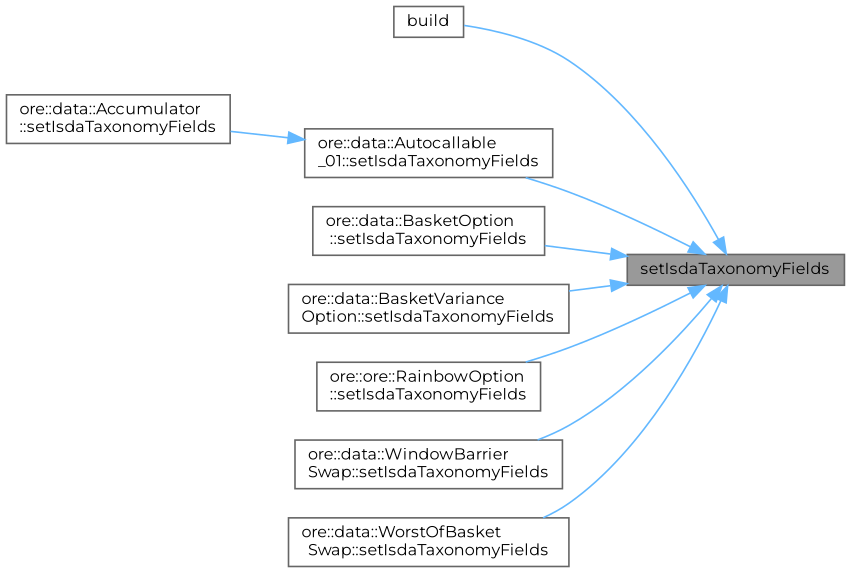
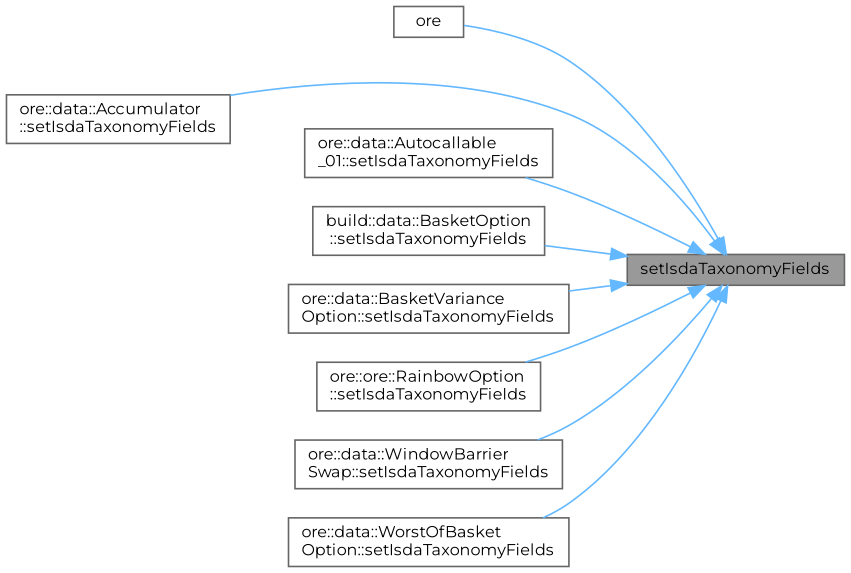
  digraph {
    fontname=Montserrat
    rankdir=RL
    node [color=grey40 fillcolor=white fontname=Montserrat fontsize=10 shape=box style=filled]
    edge [color=steelblue1 dir=back fontname=Montserrat fontsize=10 labelfontname=Helvetica labelfontsize=10 style=solid]
    n1 [color=gray40 fillcolor=grey60 fontcolor=black height=0.2 label=setIsdaTaxonomyFields width=0.4]
-   n2 [height=0.2 label=build width=0.4]
+   n2 [height=0.2 label=ore width=0.4]
    n3 [height=0.2 label="ore::data::Accumulator\l::setIsdaTaxonomyFields" width=0.4]
    n4 [height=0.2 label="ore::data::Autocallable\l_01::setIsdaTaxonomyFields" width=0.4]
-   n5 [height=0.2 label="ore::data::BasketOption\l::setIsdaTaxonomyFields" width=0.4]
+   n5 [height=0.2 label="build::data::BasketOption\l::setIsdaTaxonomyFields" width=0.4]
    n6 [height=0.2 label="ore::data::BasketVariance\lOption::setIsdaTaxonomyFields" width=0.4]
    n7 [height=0.2 label="ore::ore::RainbowOption\l::setIsdaTaxonomyFields" width=0.4]
    n8 [height=0.2 label="ore::data::WindowBarrier\lSwap::setIsdaTaxonomyFields" width=0.4]
-   n9 [height=0.2 label="ore::data::WorstOfBasket\lSwap::setIsdaTaxonomyFields" width=0.4]
+   n9 [height=0.2 label="ore::data::WorstOfBasket\lOption::setIsdaTaxonomyFields" width=0.4]
    n1 -> n2
-   n4 -> n3
+   n1 -> n3
    n1 -> n4
    n1 -> n5
    n1 -> n6
    n1 -> n7
    n1 -> n8
    n1 -> n9
  }
